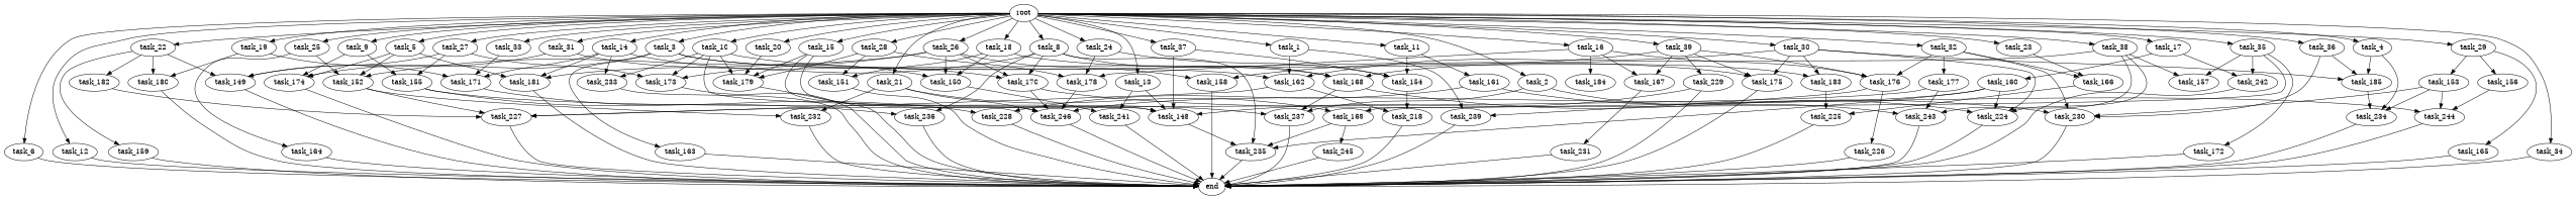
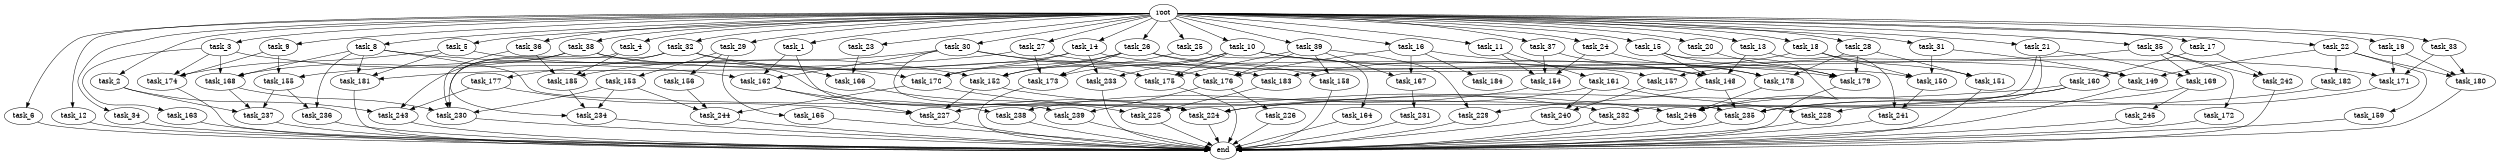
  digraph {
    root
    task_1
    task_2
    task_3
    task_4
    task_5
    task_6
    task_8
    task_9
    task_10
    task_11
    task_12
    task_13
    task_14
    task_15
    task_16
    task_17
    task_18
    task_19
    task_20
    task_21
    task_22
    task_23
    task_24
    task_25
    task_26
    task_27
    task_28
    task_29
    task_30
    task_31
    task_32
    task_33
    task_34
    task_35
    task_36
    task_37
    task_38
    task_39
    task_162
    task_239
    task_237
    task_243
    task_163
    task_168
    task_174
    task_185
    task_234
    task_152
    task_181
    end
    task_170
    task_235
    task_236
    task_155
    task_148
    task_173
    task_175
    task_179
    task_233
    task_154
    task_161
    task_241
    task_171
    task_246
    task_167
    task_176
    task_178
    task_184
    task_160
    task_242
    task_150
    task_151
    task_183
    task_180
    task_169
    task_232
    task_149
    task_159
    task_182
    task_166
    task_164
    task_158
    task_153
    task_156
    task_165
    task_224
    task_177
    task_230
    task_157
    task_172
    task_229
    task_227
-   task_238 [label=task_218]
+   task_238
    task_244
+   task_240
    task_228
    task_231
    task_226
    task_225
    task_245
    root -> task_1
    root -> task_2
    root -> task_3
    root -> task_4
    root -> task_5
    root -> task_6
    root -> task_8
    root -> task_9
    root -> task_10
    root -> task_11
    root -> task_12
    root -> task_13
    root -> task_14
    root -> task_15
    root -> task_16
    root -> task_17
    root -> task_18
    root -> task_19
    root -> task_20
    root -> task_21
    root -> task_22
    root -> task_23
    root -> task_24
    root -> task_25
    root -> task_26
    root -> task_27
    root -> task_28
    root -> task_29
    root -> task_30
    root -> task_31
    root -> task_32
    root -> task_33
    root -> task_34
    root -> task_35
    root -> task_36
    root -> task_37
    root -> task_38
    root -> task_39
    task_1 -> task_162
    task_1 -> task_239
    task_2 -> task_237
    task_2 -> task_243
    task_3 -> task_162
    task_3 -> task_163
    task_3 -> task_168
    task_3 -> task_174
    task_4 -> task_185
    task_4 -> task_234
    task_5 -> task_174
    task_5 -> task_152
    task_5 -> task_181
    task_6 -> end
    task_8 -> task_168
    task_8 -> task_181
    task_8 -> task_170
    task_8 -> task_235
    task_8 -> task_236
    task_9 -> task_174
    task_9 -> task_155
    task_10 -> task_148
    task_10 -> task_173
    task_10 -> task_175
    task_10 -> task_179
    task_10 -> task_233
    task_11 -> task_154
    task_11 -> task_161
    task_12 -> end
    task_13 -> task_148
    task_13 -> task_241
    task_14 -> task_181
    task_14 -> task_170
    task_14 -> task_233
    task_14 -> task_171
    task_15 -> task_148
    task_15 -> task_179
    task_15 -> task_246
    task_16 -> task_167
    task_16 -> task_176
    task_16 -> task_178
    task_16 -> task_184
    task_17 -> task_160
    task_17 -> task_242
    task_18 -> task_150
    task_18 -> task_151
    task_18 -> task_183
    task_19 -> task_171
    task_19 -> task_180
    task_20 -> task_179
    task_21 -> task_246
    task_21 -> task_169
    task_21 -> task_232
    task_22 -> task_180
    task_22 -> task_149
    task_22 -> task_159
    task_22 -> task_182
    task_23 -> task_166
    task_24 -> task_154
    task_24 -> task_178
    task_25 -> task_152
    task_25 -> task_164
    task_26 -> task_152
    task_26 -> task_170
    task_26 -> task_173
    task_26 -> task_150
    task_26 -> task_158
    task_27 -> task_155
    task_27 -> task_173
    task_27 -> task_149
    task_28 -> task_179
    task_28 -> task_178
    task_28 -> task_151
    task_29 -> task_153
    task_29 -> task_156
    task_29 -> task_165
    task_30 -> task_162
    task_30 -> task_185
    task_30 -> task_175
    task_30 -> task_183
    task_30 -> task_224
    task_31 -> task_150
    task_31 -> task_149
    task_32 -> task_176
    task_32 -> task_166
    task_32 -> task_177
    task_32 -> task_230
    task_33 -> task_171
+   task_33 -> task_180
    task_34 -> end
    task_35 -> task_242
    task_35 -> task_169
    task_35 -> task_157
    task_35 -> task_172
    task_36 -> task_185
    task_36 -> task_230
    task_37 -> task_148
    task_37 -> task_154
    task_38 -> task_243
    task_38 -> task_168
    task_38 -> task_224
    task_38 -> task_157
    task_39 -> task_175
    task_39 -> task_167
    task_39 -> task_176
    task_39 -> task_158
    task_39 -> task_229
    task_162 -> task_227
    task_162 -> task_238
    task_239 -> end
    task_237 -> end
    task_243 -> end
    task_163 -> end
    task_168 -> task_237
    task_168 -> task_230
    task_174 -> end
    task_185 -> task_234
    task_234 -> end
    task_152 -> task_232
    task_152 -> task_227
    task_181 -> end
    task_170 -> task_246
    task_170 -> task_244
    task_235 -> end
    task_236 -> end
    task_155 -> task_237
    task_155 -> task_236
    task_148 -> task_235
-   task_229 -> task_148
+   task_148 -> task_229
    task_173 -> end
    task_175 -> end
    task_179 -> end
    task_233 -> end
    task_154 -> task_238
    task_161 -> task_224
+   task_161 -> task_240
    task_161 -> task_228
    task_241 -> end
    task_171 -> task_228
    task_246 -> end
    task_167 -> task_231
    task_176 -> task_239
    task_176 -> task_226
    task_178 -> task_246
    task_160 -> task_235
    task_160 -> task_246
    task_160 -> task_224
    task_242 -> end
    task_150 -> task_241
    task_151 -> end
    task_183 -> task_225
    task_180 -> end
    task_169 -> task_235
    task_169 -> task_245
    task_232 -> end
    task_149 -> end
    task_159 -> end
    task_182 -> task_227
    task_166 -> task_225
    task_164 -> end
    task_158 -> end
    task_153 -> task_234
    task_153 -> task_230
    task_153 -> task_244
    task_156 -> task_244
    task_165 -> end
    task_224 -> end
    task_177 -> task_243
    task_177 -> task_227
    task_230 -> end
+   task_157 -> task_240
    task_172 -> end
    task_229 -> end
    task_227 -> end
    task_238 -> end
    task_244 -> end
+   task_240 -> end
    task_228 -> end
    task_231 -> end
    task_226 -> end
    task_225 -> end
    task_245 -> end
  }
